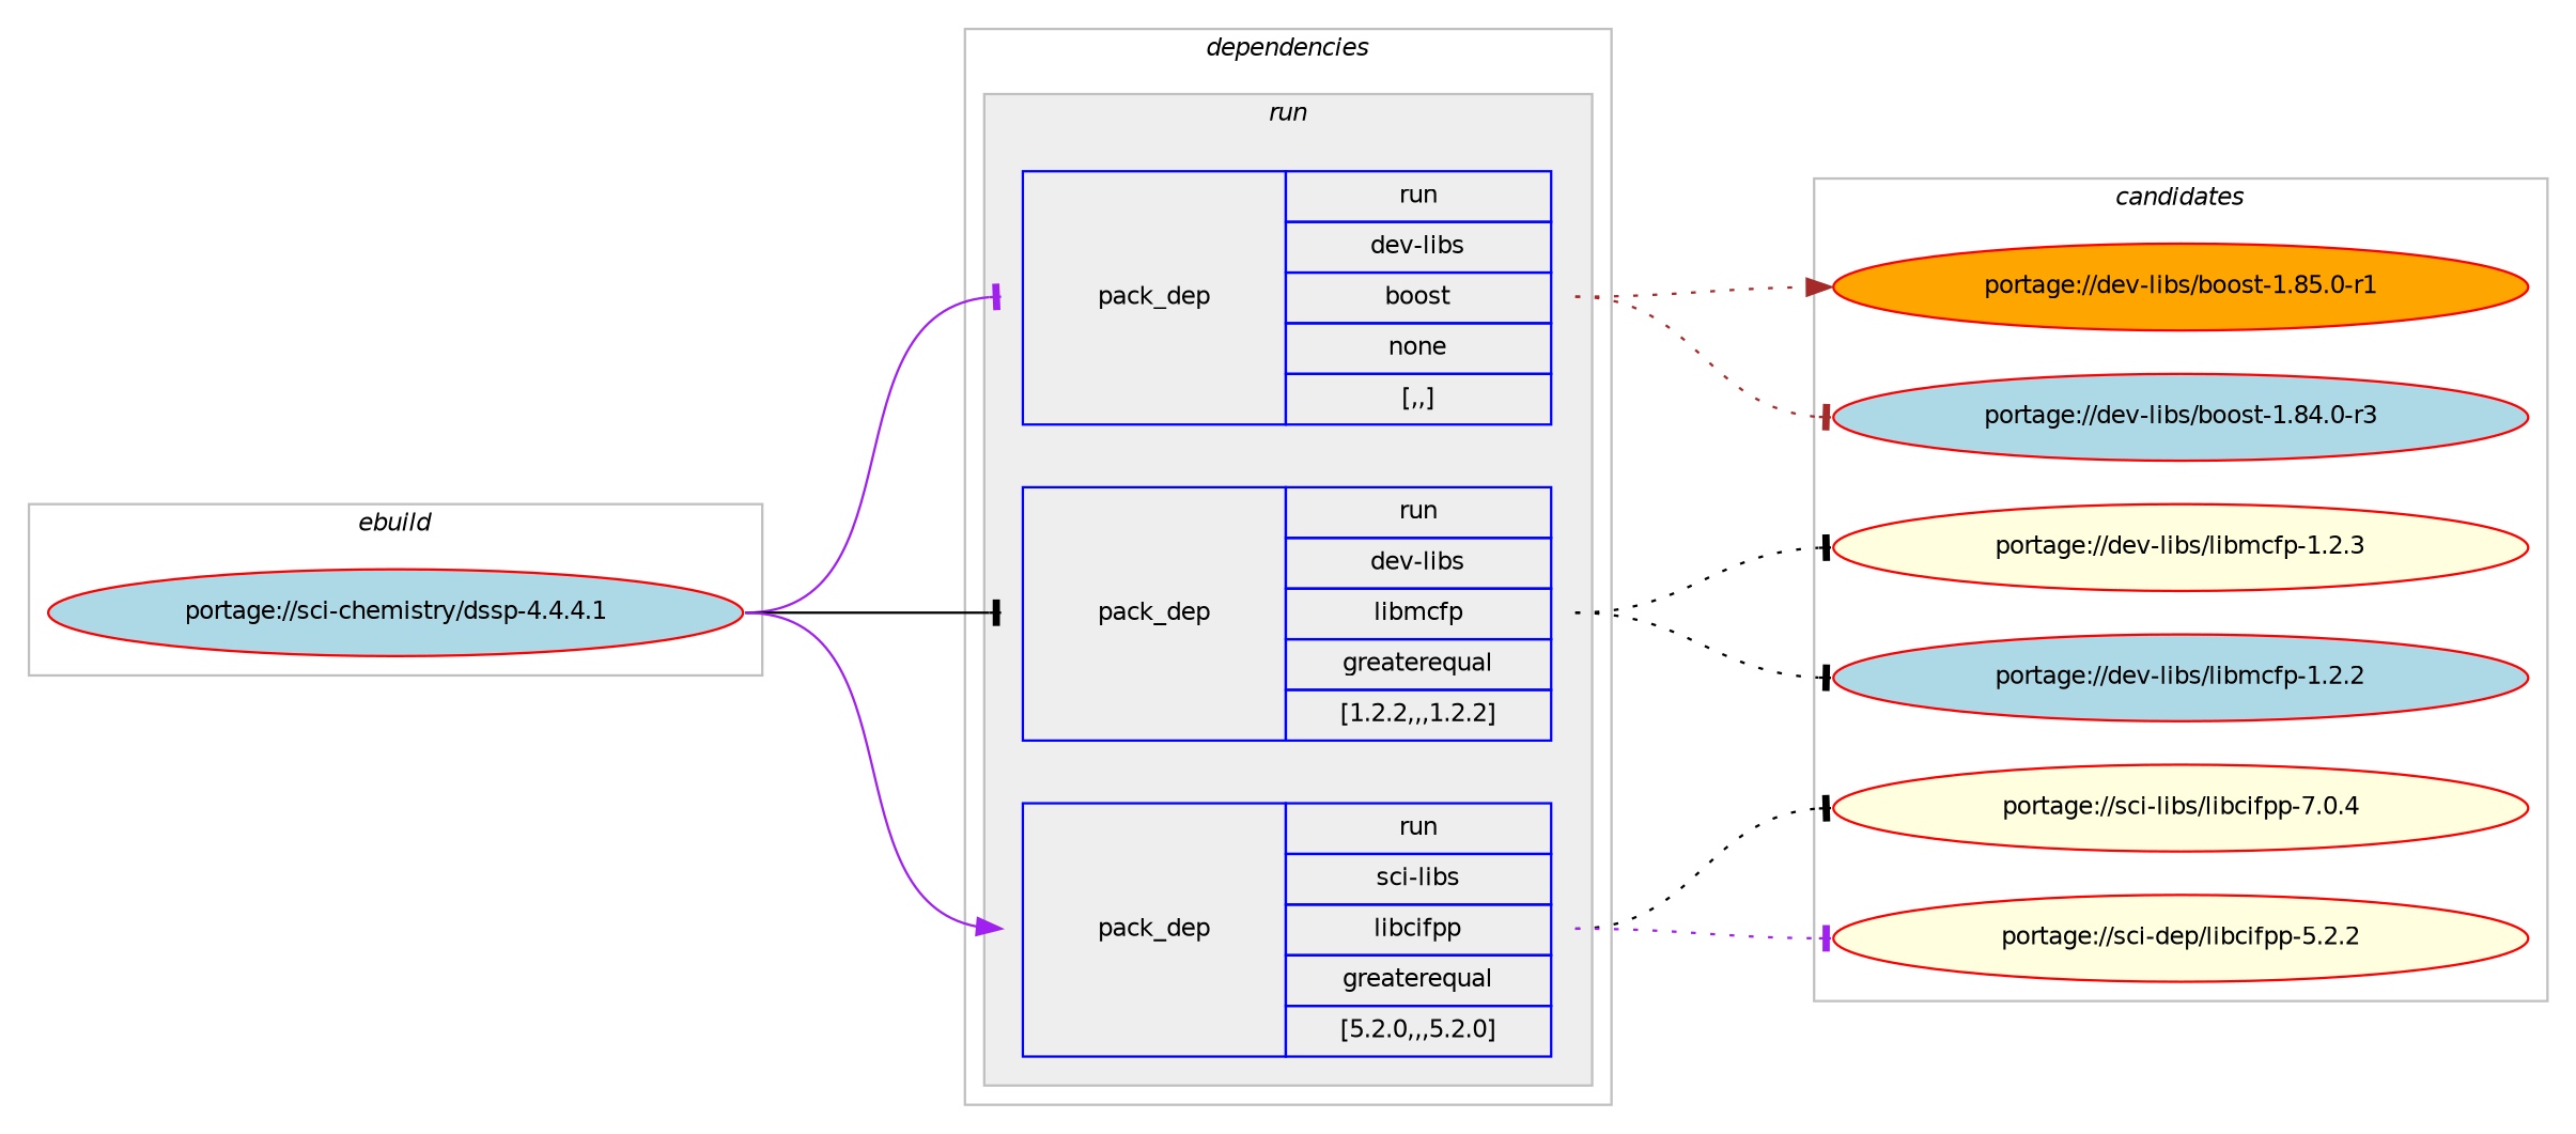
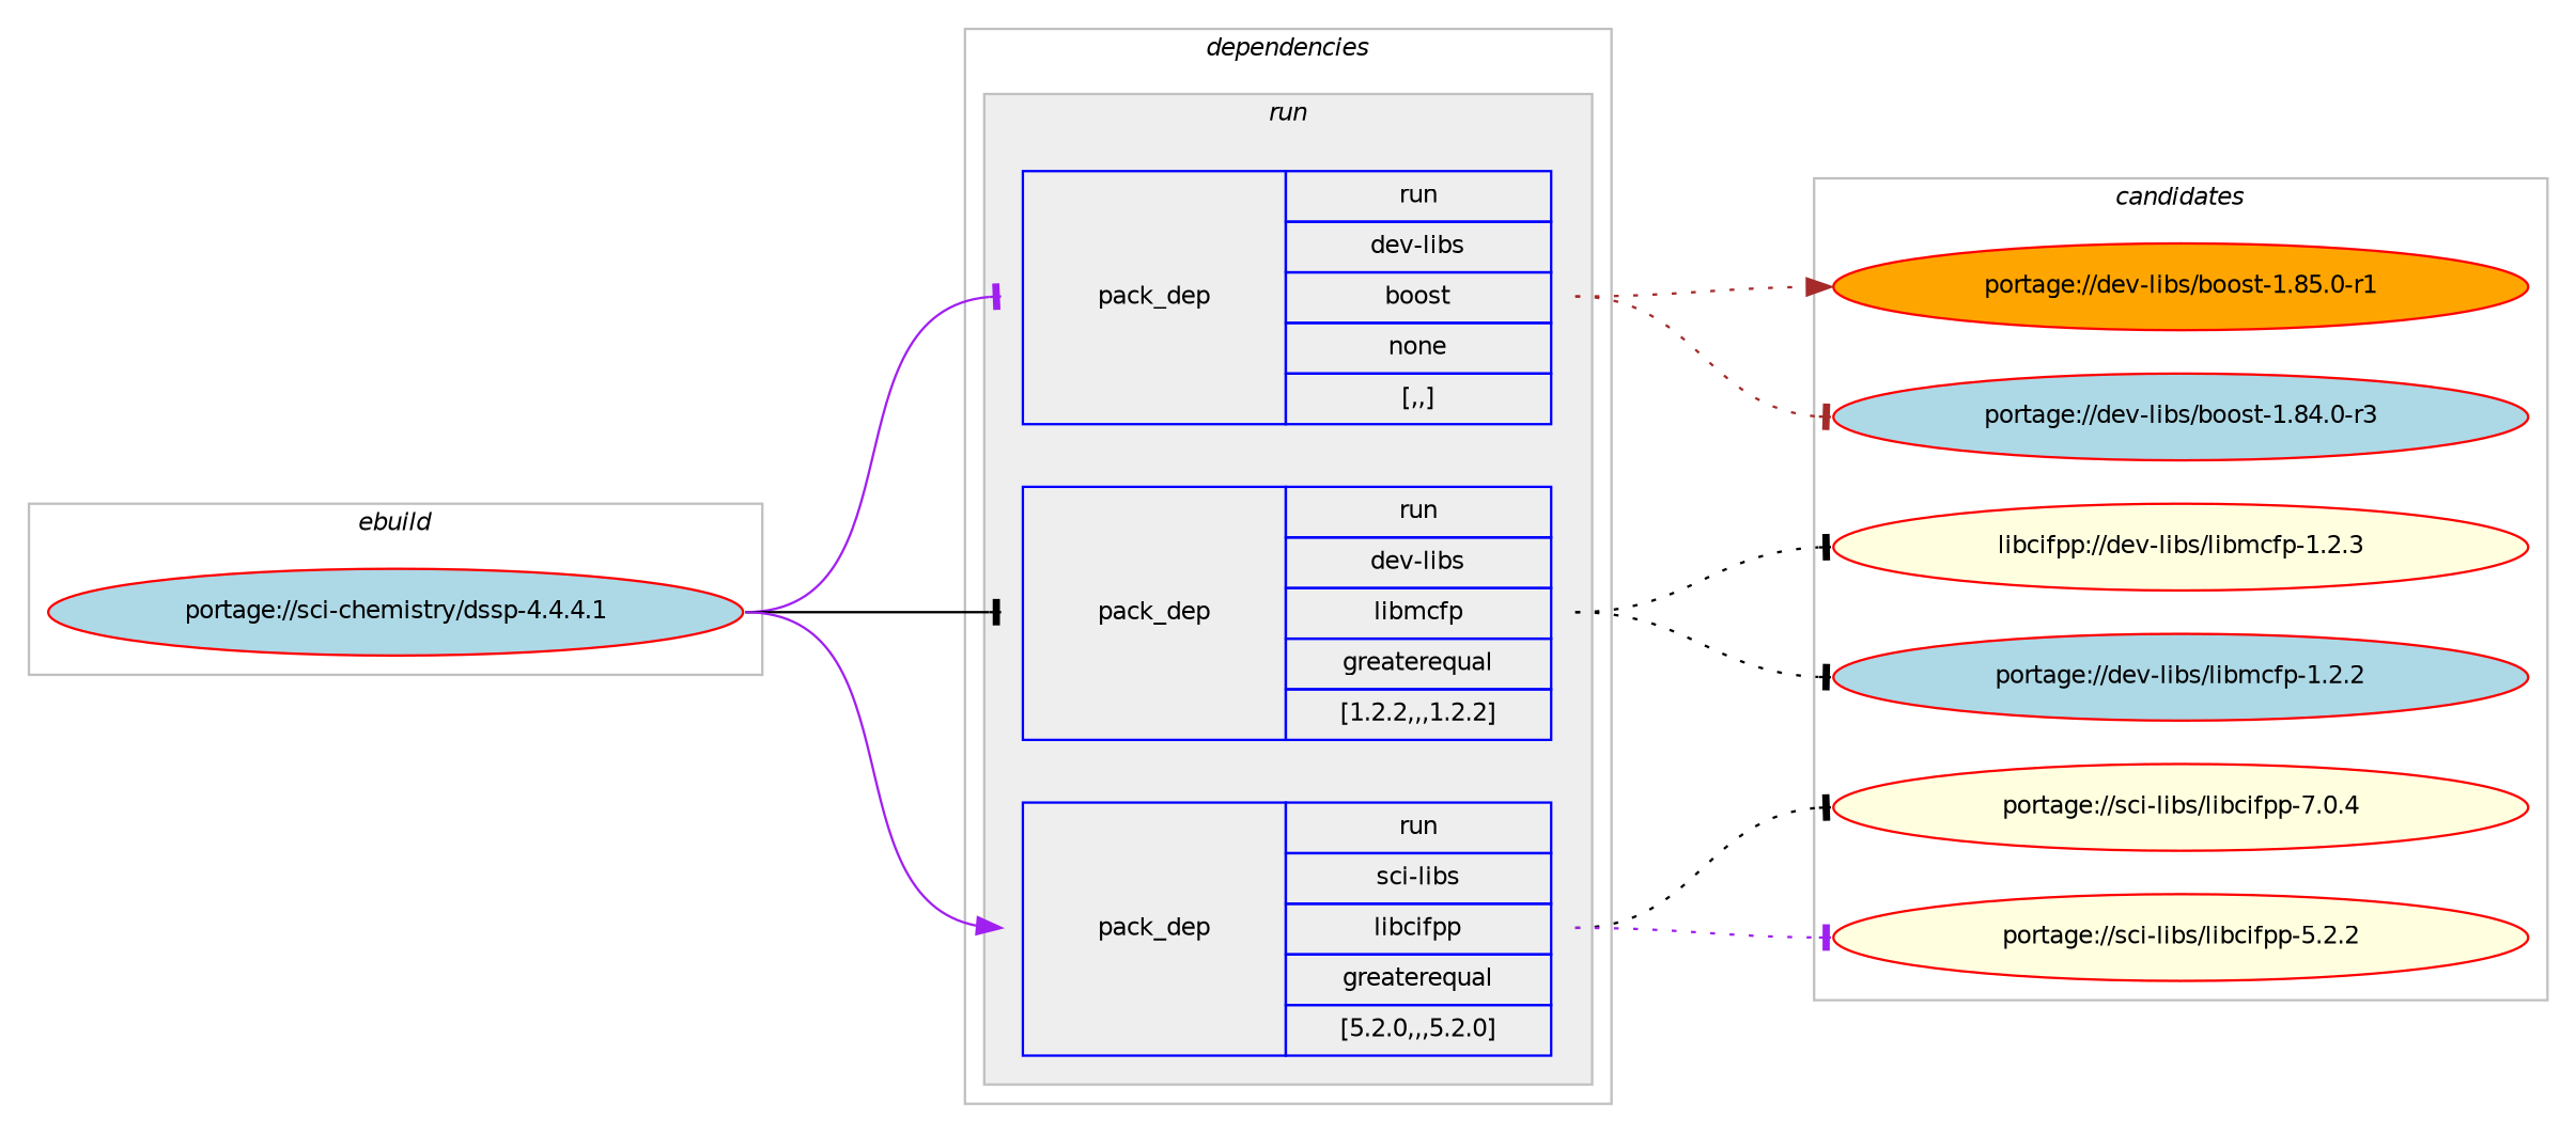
  digraph {
    compound=true
    concentrate=true
    fontname=Helvetica
    fontsize=10
    newrank=true
    rankdir=LR
    ranksep=1.5
    node [color=red fontname=Helvetica fontsize=10 style=filled]
    edge [arrowhead=tee color=black headport=w style=dotted tailport=e weight=100]
    n1 [fillcolor=lightblue label="portage://sci-chemistry/dssp-4.4.4.1" width=4]
    n2 [color=blue label=<<TABLE BORDER="0" CELLBORDER="1" CELLSPACING="0" CELLPADDING="4" WIDTH="220"><TR><TD ROWSPAN="6" CELLPADDING="30">pack_dep</TD></TR><TR><TD WIDTH="110">run</TD></TR><TR><TD>dev-libs</TD></TR><TR><TD>boost</TD></TR><TR><TD>none</TD></TR><TR><TD>[,,]</TD></TR></TABLE>> shape=none style=""]
    n3 [color=blue label=<<TABLE BORDER="0" CELLBORDER="1" CELLSPACING="0" CELLPADDING="4" WIDTH="220"><TR><TD ROWSPAN="6" CELLPADDING="30">pack_dep</TD></TR><TR><TD WIDTH="110">run</TD></TR><TR><TD>dev-libs</TD></TR><TR><TD>libmcfp</TD></TR><TR><TD>greaterequal</TD></TR><TR><TD>[1.2.2,,,1.2.2]</TD></TR></TABLE>> shape=none style=""]
    n4 [color=blue label=<<TABLE BORDER="0" CELLBORDER="1" CELLSPACING="0" CELLPADDING="4" WIDTH="220"><TR><TD ROWSPAN="6" CELLPADDING="30">pack_dep</TD></TR><TR><TD WIDTH="110">run</TD></TR><TR><TD>sci-libs</TD></TR><TR><TD>libcifpp</TD></TR><TR><TD>greaterequal</TD></TR><TR><TD>[5.2.0,,,5.2.0]</TD></TR></TABLE>> shape=none style=""]
    n5 [fillcolor=orange label="portage://dev-libs/boost-1.85.0-r1" width=4]
    n6 [fillcolor=lightblue label="portage://dev-libs/boost-1.84.0-r3" width=4]
-   n7 [fillcolor=lightyellow label="portage://dev-libs/libmcfp-1.2.3" width=4]
+   n7 [fillcolor=lightyellow label="libcifpp://dev-libs/libmcfp-1.2.3" width=4]
    n8 [fillcolor=lightblue label="portage://dev-libs/libmcfp-1.2.2" width=4]
    n9 [fillcolor=lightyellow label="portage://sci-libs/libcifpp-7.0.4" width=4]
-   n10 [fillcolor=lightyellow label="portage://sci-dep/libcifpp-5.2.2" width=4]
+   n10 [fillcolor=lightyellow label="portage://sci-libs/libcifpp-5.2.2" width=4]
    subgraph cluster_1 {
      color=gray
      label=<<i>ebuild</i>>
      n1
    }
    subgraph cluster_2 {
      color=gray
      label=<<i>dependencies</i>>
      subgraph cluster_3 {
        color=gray
        fillcolor="#eeeeee"
        label=<<i>compile</i>>
        style=filled
      }
      subgraph cluster_4 {
        color=gray
        fillcolor="#eeeeee"
        label=<<i>compile and run</i>>
        style=filled
      }
      subgraph cluster_5 {
        color=gray
        fillcolor="#eeeeee"
        label=<<i>run</i>>
        style=filled
        subgraph sub_6 {
          color=gray
          fillcolor="#eeeeee"
          label=<<i>run</i>>
          style=filled
          n2
        }
        subgraph sub_7 {
          color=gray
          fillcolor="#eeeeee"
          label=<<i>run</i>>
          style=filled
          n3
        }
        subgraph sub_8 {
          color=gray
          fillcolor="#eeeeee"
          label=<<i>run</i>>
          style=filled
          n4
        }
      }
    }
    subgraph cluster_9 {
      color=gray
      label=<<i>candidates</i>>
      rank=same
      subgraph sub_10 {
        color=black
        label=<<i>candidates</i>>
        nodesep=1
        rank=same
        n5
        n6
      }
      subgraph sub_11 {
        color=black
        label=<<i>candidates</i>>
        nodesep=1
        rank=same
        n7
        n8
      }
      subgraph sub_12 {
        color=black
        label=<<i>candidates</i>>
        nodesep=1
        rank=same
        n9
        n10
      }
    }
    n1 -> n2 [color=purple style=solid weight=20]
    n1 -> n3 [style=solid weight=20]
    n1 -> n4 [arrowhead=normal color=purple style=solid weight=20]
    n2 -> n5 [arrowhead=normal color=brown]
    n2 -> n6 [color=brown]
    n3 -> n7
    n3 -> n8
    n4 -> n9
    n4 -> n10 [color=purple]
  }
